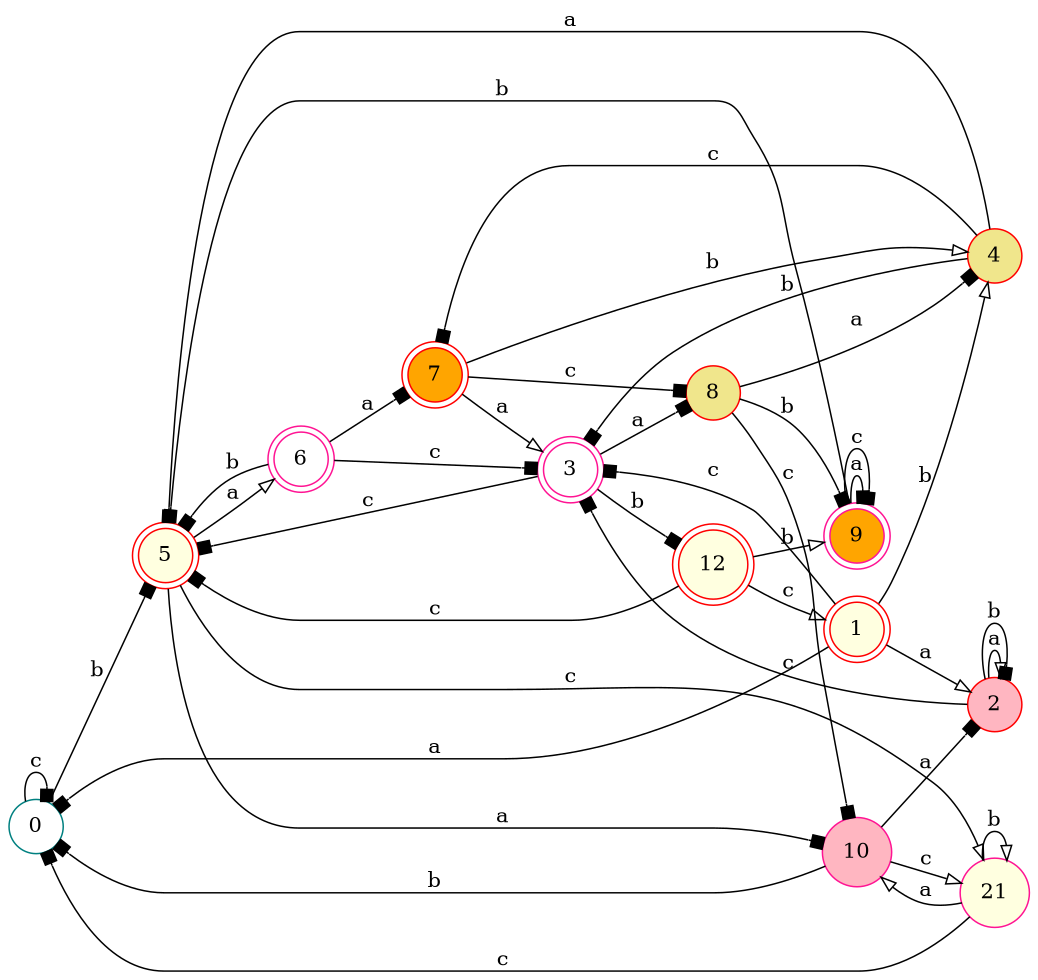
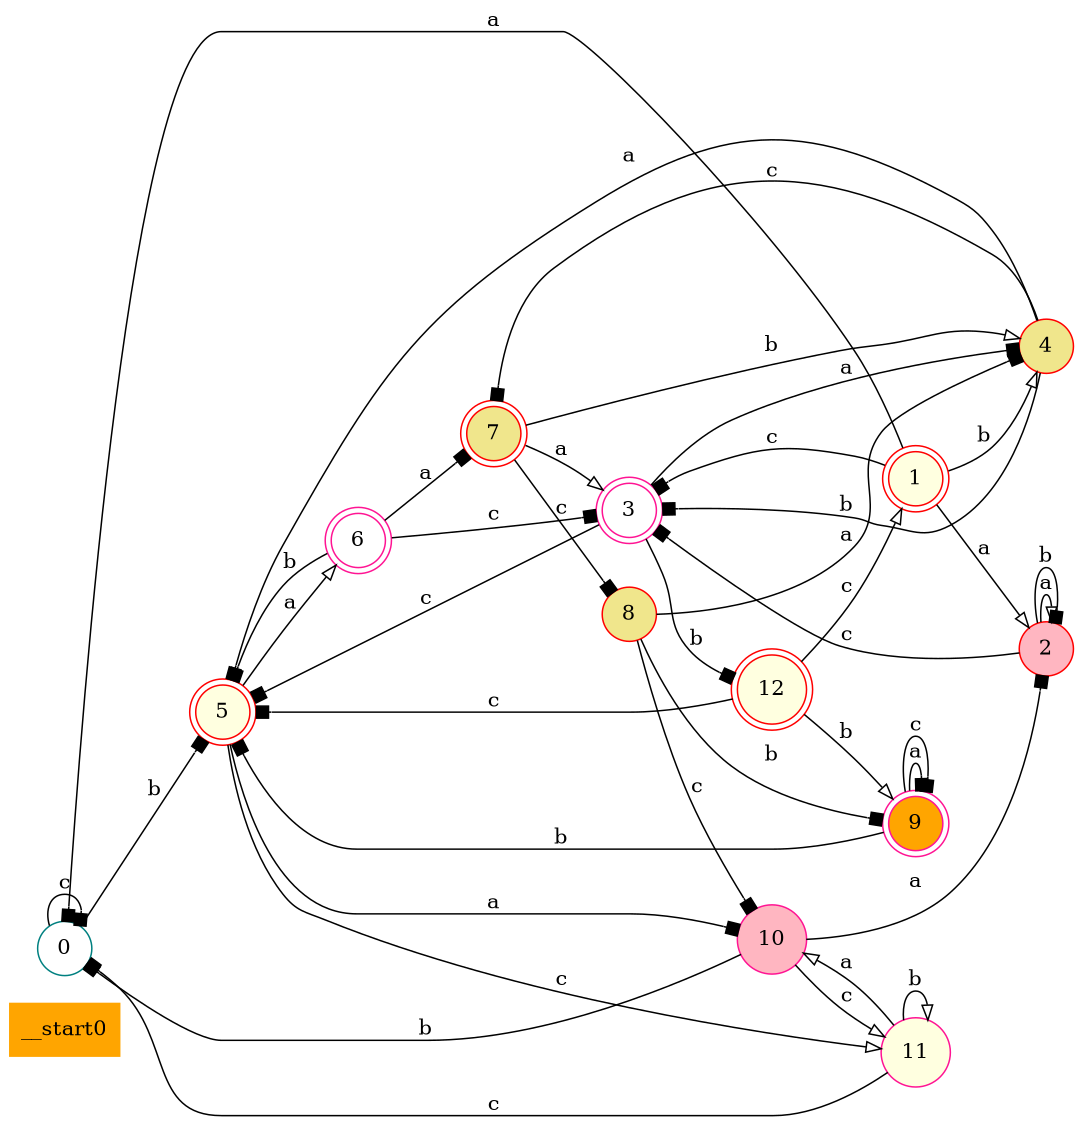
  digraph {
    rankdir=LR
    node [color=red fillcolor=lightyellow shape=doublecircle style="rounded,filled"]
    edge [arrowhead=box]
+   __start0 [color=deeppink fillcolor=orange shape=none style=filled]
    n2 [color=teal fillcolor=white label=0 shape=circle style=filled]
    n3 [label=5]
    n4 [label=1]
    n5 [fillcolor=lightpink label=2 shape=circle]
    n6 [color=deeppink fillcolor=white label=3]
    n7 [fillcolor=khaki label=4 shape=circle style=filled]
    n8 [color=deeppink fillcolor=white label=6]
    n9 [color=deeppink fillcolor=lightpink label=10 shape=circle style=filled]
-   n10 [color=deeppink label=21 shape=circle style=filled]
+   n10 [color=deeppink label=11 shape=circle style=filled]
    n11 [label=12]
-   n12 [fillcolor=orange label=7]
+   n12 [fillcolor=khaki label=7]
    n13 [color=deeppink fillcolor=orange label=9]
    n14 [fillcolor=khaki label=8 shape=circle style=filled]
    n2 -> n2 [label=c]
    n2 -> n3 [label=b]
    n3 -> n8 [arrowhead=onormal label=a]
    n3 -> n9 [label=a]
    n3 -> n10 [arrowhead=onormal label=c]
    n4 -> n2 [label=a]
    n4 -> n5 [arrowhead=onormal label=a]
    n4 -> n6 [label=c]
    n4 -> n7 [arrowhead=onormal label=b]
    n5 -> n5 [arrowhead=onormal label=a]
    n5 -> n5 [label=b]
    n5 -> n6 [label=c]
    n6 -> n3 [label=c]
-   n6 -> n14 [label=a]
+   n6 -> n7 [label=a]
    n6 -> n11 [label=b]
    n7 -> n3 [label=a]
    n7 -> n6 [label=b]
    n7 -> n12 [label=c]
    n8 -> n3 [label=b]
    n8 -> n6 [label=c]
    n8 -> n12 [label=a]
    n9 -> n2 [label=b]
    n9 -> n5 [label=a]
    n9 -> n10 [arrowhead=onormal label=c]
    n10 -> n2 [label=c]
    n10 -> n9 [arrowhead=onormal label=a]
    n10 -> n10 [arrowhead=onormal label=b]
    n11 -> n3 [label=c]
    n11 -> n4 [arrowhead=onormal label=c]
    n11 -> n13 [arrowhead=onormal label=b]
    n12 -> n6 [arrowhead=onormal label=a]
    n12 -> n7 [arrowhead=onormal label=b]
    n12 -> n14 [label=c]
    n13 -> n3 [label=b]
    n13 -> n13 [label=a]
    n13 -> n13 [label=c]
    n14 -> n7 [label=a]
    n14 -> n9 [label=c]
    n14 -> n13 [label=b]
  }
